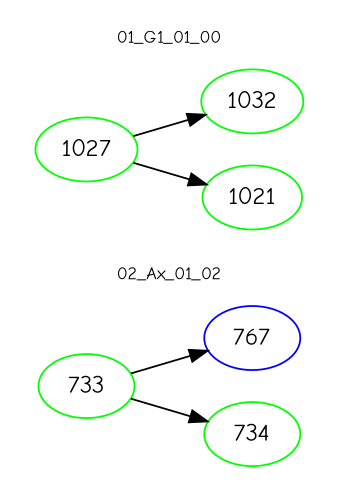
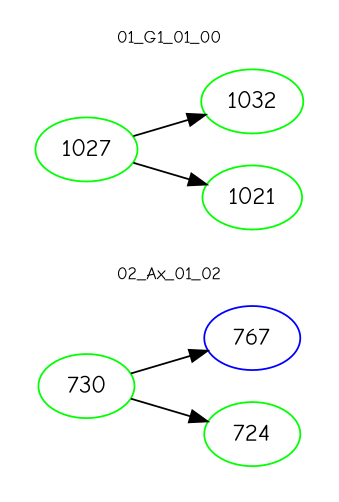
  digraph {
    fontname="Comic Neue"
    rankdir=LR
    node [color=green fontname="Comic Neue"]
    edge [color=black fontname="Comic Neue"]
-   n1 [label=733]
-   n2 [label=734]
+   n1 [label=730]
+   n2 [label=724]
    n3 [color=blue label=767]
    n4 [label=1027]
    n5 [label=1021]
    n6 [label=1032]
    subgraph cluster_1 {
      color=white
      fontsize=10
      label="02_Ax_01_02"
      n1
      n2
      n3
    }
    subgraph cluster_2 {
      color=white
      fontsize=10
      label="01_G1_01_00"
      n4
      n5
      n6
    }
    n1 -> n2
    n1 -> n3
    n4 -> n5
    n4 -> n6
  }
